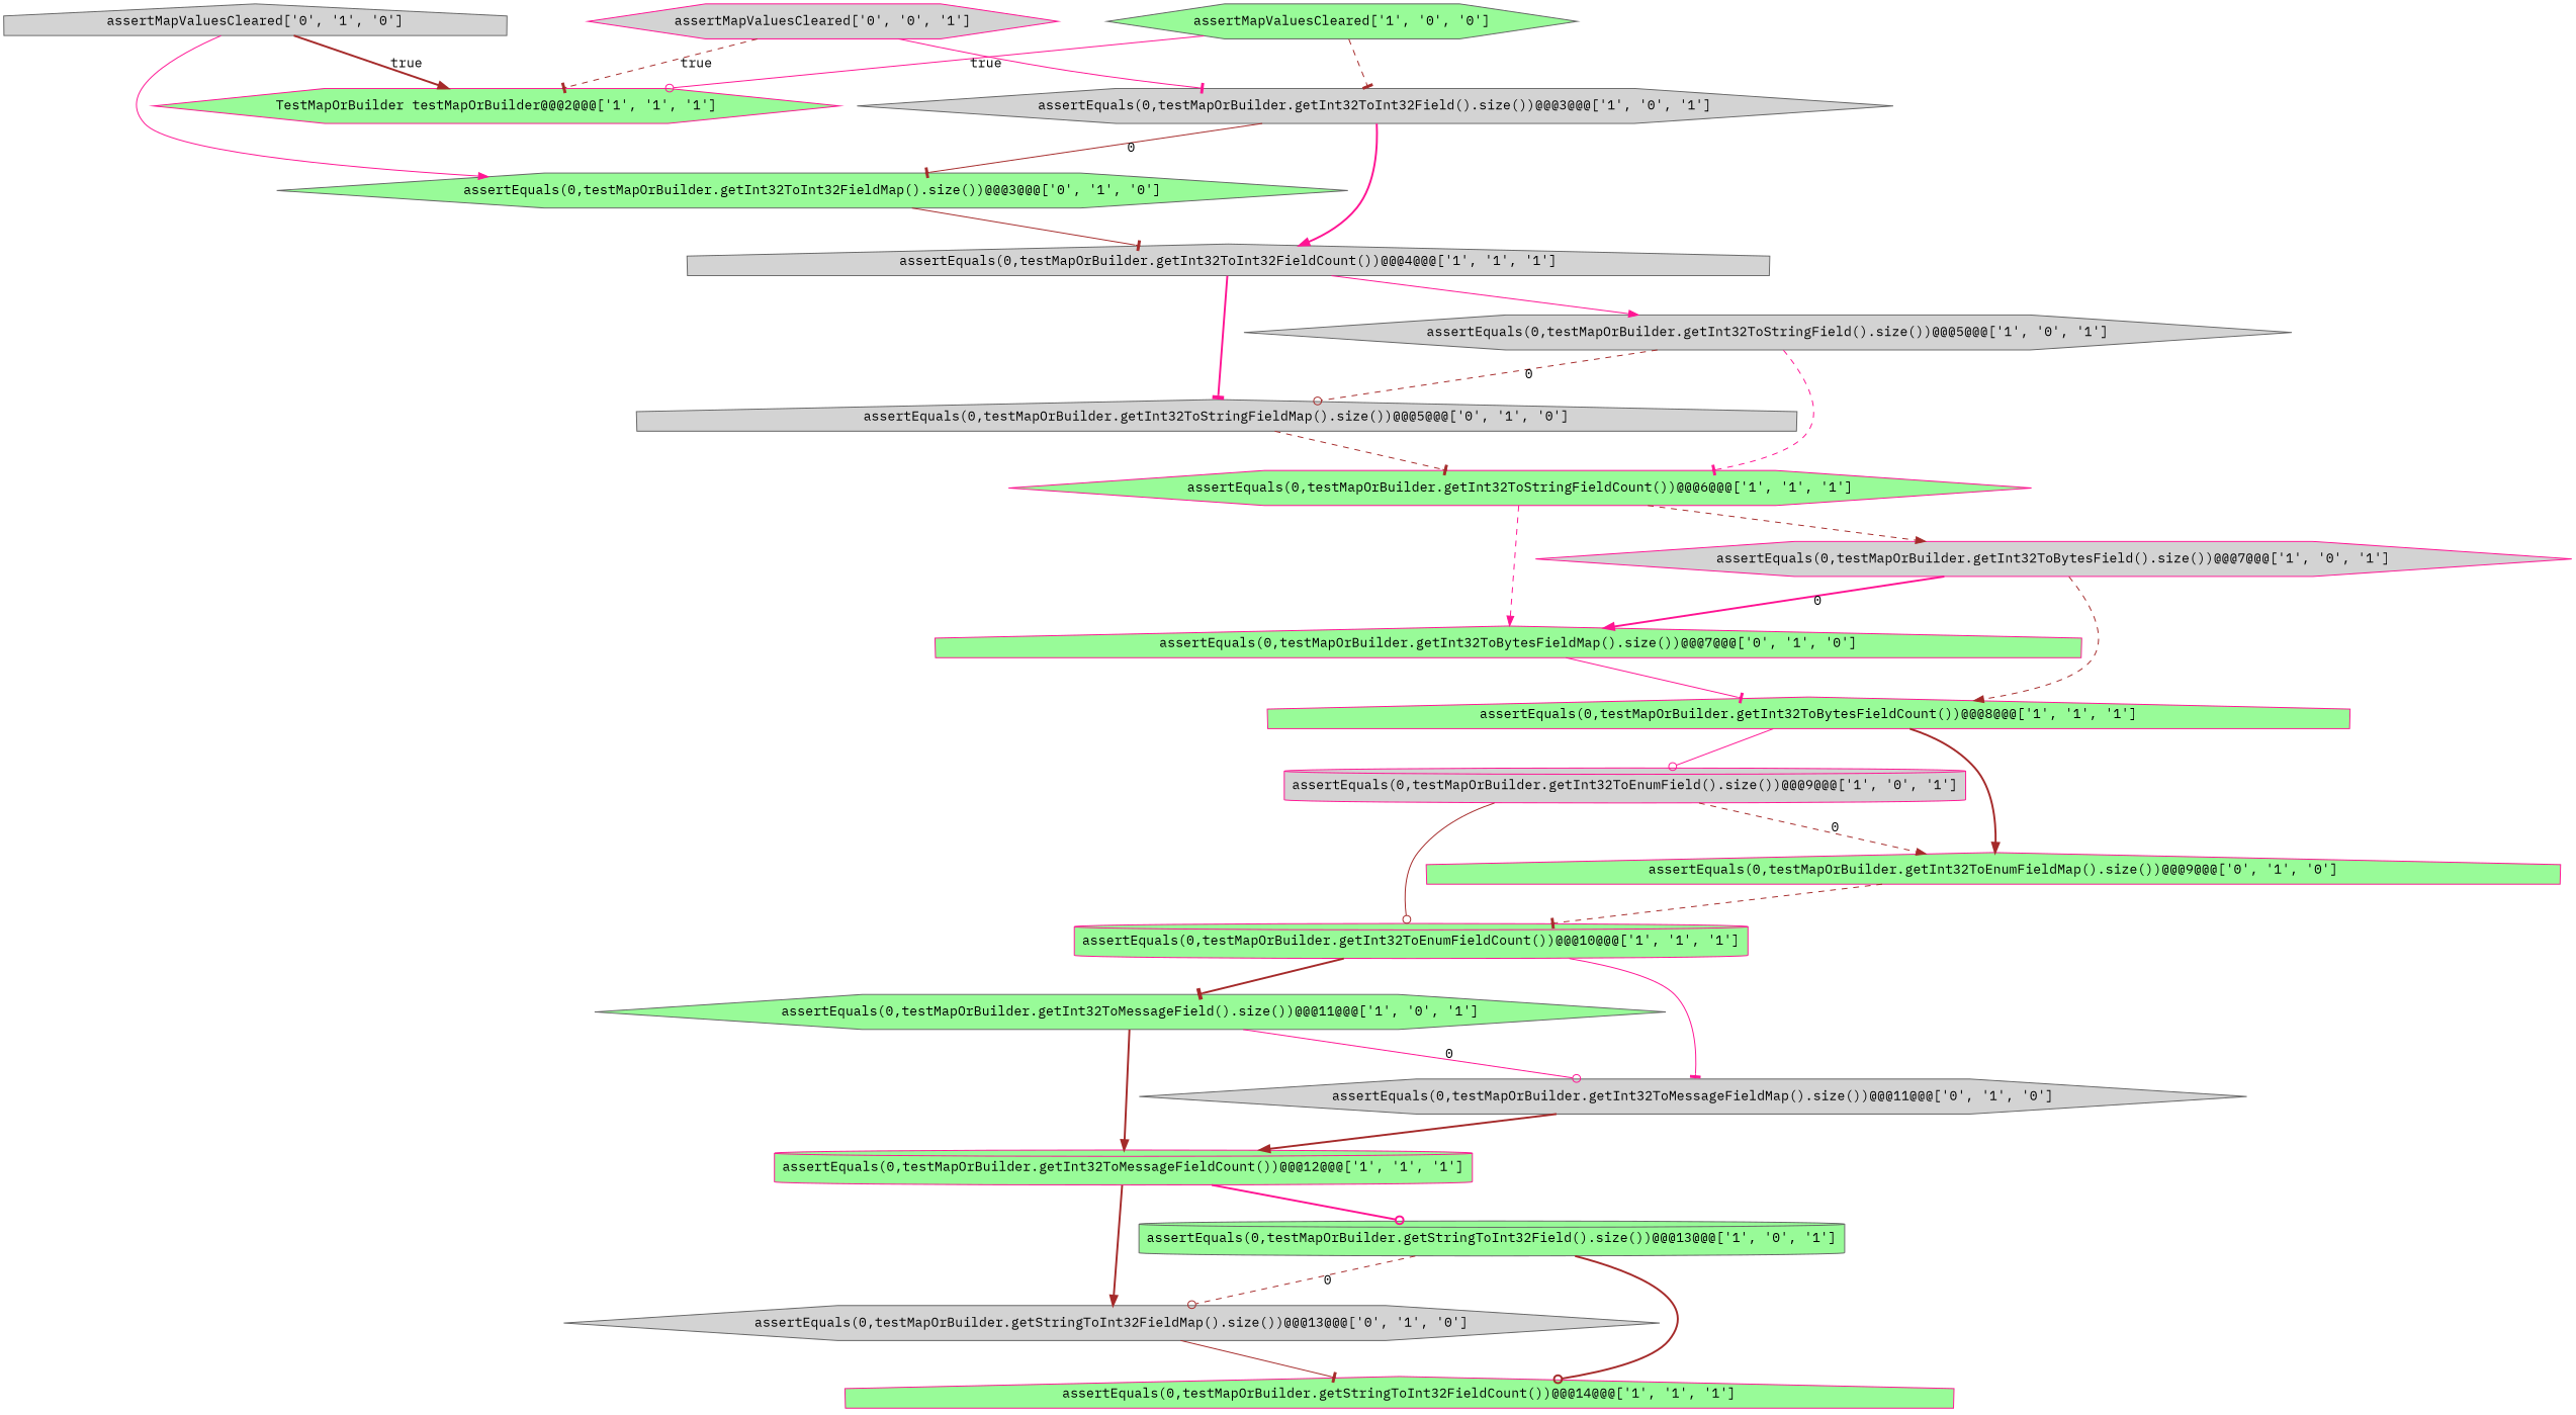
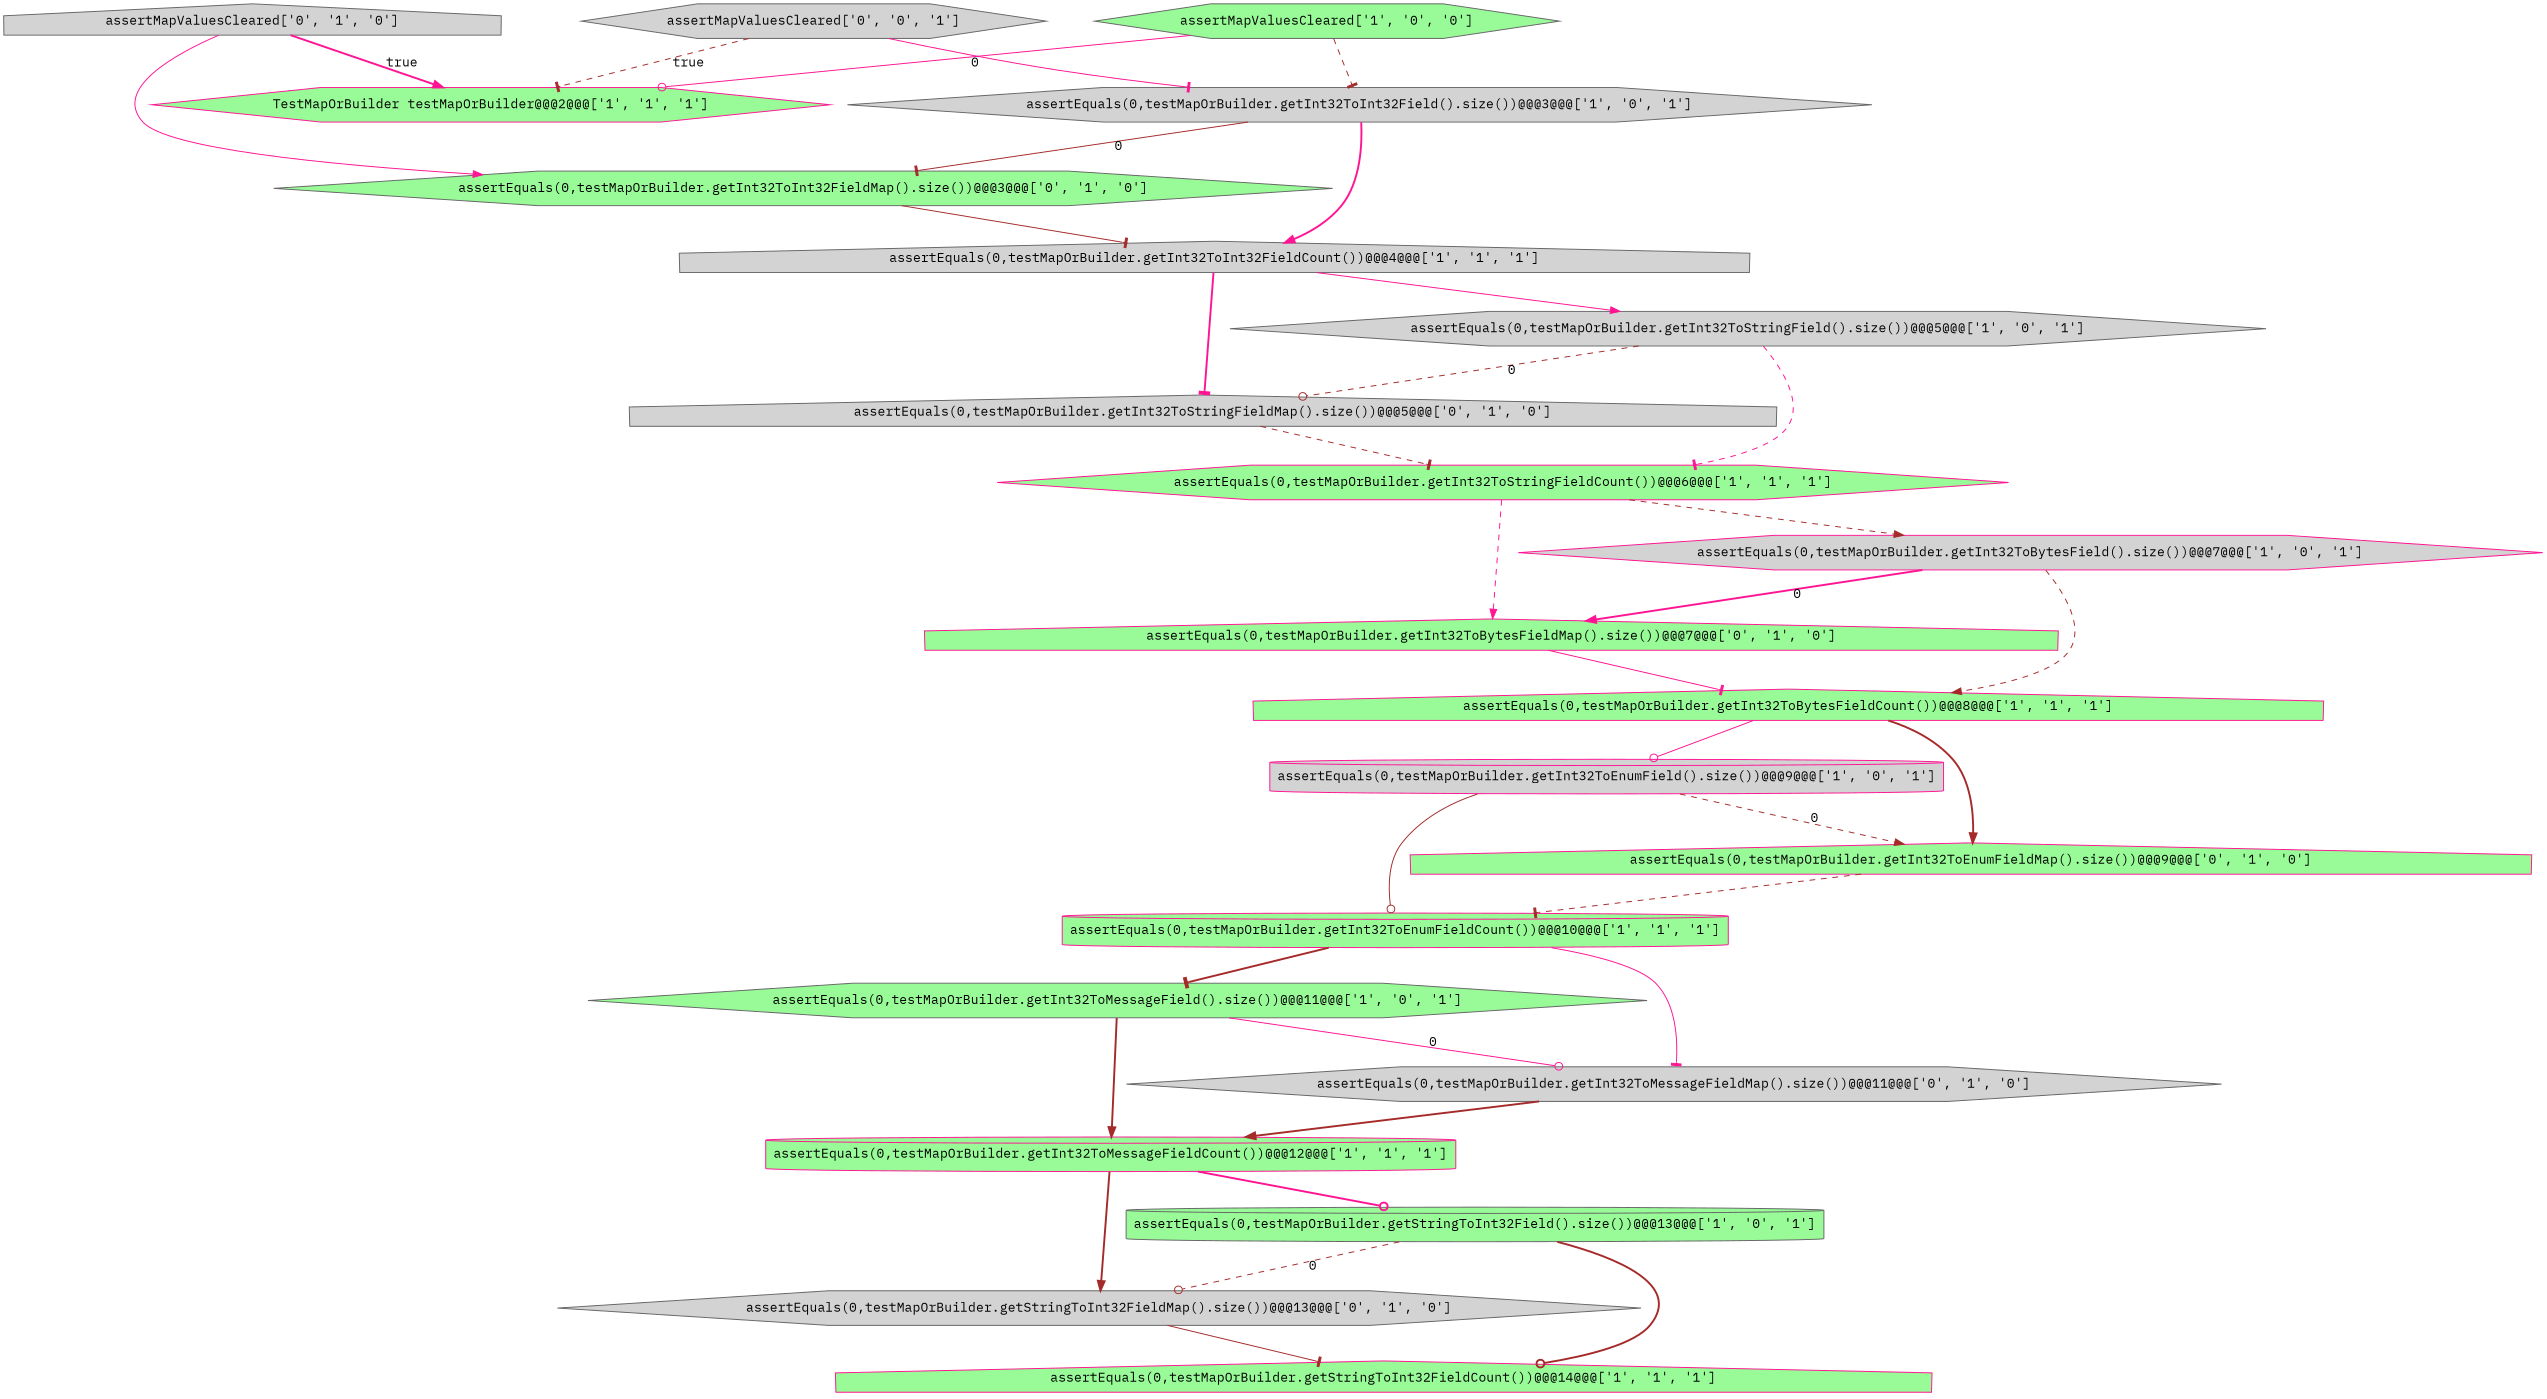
  digraph {
    fontname="IBM Plex Mono"
    node [color=gray40 fillcolor=palegreen fontname="IBM Plex Mono" shape=hexagon style=filled]
    edge [arrowhead=tee color=brown fontname="IBM Plex Mono" style=solid]
    n1 [fillcolor=lightgrey label="assertEquals(0,testMapOrBuilder.getStringToInt32FieldMap().size())@@@13@@@['0', '1', '0']"]
    n2 [color=deeppink label="assertEquals(0,testMapOrBuilder.getStringToInt32FieldCount())@@@14@@@['1', '1', '1']" shape=house]
    n3 [color=deeppink label="assertEquals(0,testMapOrBuilder.getInt32ToMessageFieldCount())@@@12@@@['1', '1', '1']" shape=cylinder]
    n4 [label="assertEquals(0,testMapOrBuilder.getStringToInt32Field().size())@@@13@@@['1', '0', '1']" shape=cylinder]
    n5 [color=deeppink label="assertEquals(0,testMapOrBuilder.getInt32ToBytesFieldCount())@@@8@@@['1', '1', '1']" shape=house]
    n6 [color=deeppink fillcolor=lightgrey label="assertEquals(0,testMapOrBuilder.getInt32ToEnumField().size())@@@9@@@['1', '0', '1']" shape=cylinder]
    n7 [color=deeppink label="assertEquals(0,testMapOrBuilder.getInt32ToEnumFieldMap().size())@@@9@@@['0', '1', '0']" shape=house]
    n8 [color=deeppink label="assertEquals(0,testMapOrBuilder.getInt32ToEnumFieldCount())@@@10@@@['1', '1', '1']" shape=cylinder]
    n9 [label="assertEquals(0,testMapOrBuilder.getInt32ToMessageField().size())@@@11@@@['1', '0', '1']"]
    n10 [fillcolor=lightgrey label="assertEquals(0,testMapOrBuilder.getInt32ToMessageFieldMap().size())@@@11@@@['0', '1', '0']"]
    n11 [fillcolor=lightgrey label="assertEquals(0,testMapOrBuilder.getInt32ToStringFieldMap().size())@@@5@@@['0', '1', '0']" shape=house]
    n12 [color=deeppink label="assertEquals(0,testMapOrBuilder.getInt32ToStringFieldCount())@@@6@@@['1', '1', '1']"]
    n13 [color=deeppink label="assertEquals(0,testMapOrBuilder.getInt32ToBytesFieldMap().size())@@@7@@@['0', '1', '0']" shape=house]
    n14 [color=deeppink fillcolor=lightgrey label="assertEquals(0,testMapOrBuilder.getInt32ToBytesField().size())@@@7@@@['1', '0', '1']"]
    n15 [label="assertMapValuesCleared['1', '0', '0']"]
    n16 [fillcolor=lightgrey label="assertEquals(0,testMapOrBuilder.getInt32ToInt32Field().size())@@@3@@@['1', '0', '1']"]
    n17 [color=deeppink label="TestMapOrBuilder testMapOrBuilder@@@2@@@['1', '1', '1']"]
    n18 [label="assertEquals(0,testMapOrBuilder.getInt32ToInt32FieldMap().size())@@@3@@@['0', '1', '0']"]
    n19 [fillcolor=lightgrey label="assertEquals(0,testMapOrBuilder.getInt32ToInt32FieldCount())@@@4@@@['1', '1', '1']" shape=house]
    n20 [fillcolor=lightgrey label="assertEquals(0,testMapOrBuilder.getInt32ToStringField().size())@@@5@@@['1', '0', '1']"]
    n21 [fillcolor=lightgrey label="assertMapValuesCleared['0', '1', '0']" shape=house]
-   n22 [color=deeppink fillcolor=lightgrey label="assertMapValuesCleared['0', '0', '1']"]
+   n22 [fillcolor=lightgrey label="assertMapValuesCleared['0', '0', '1']"]
    n1 -> n2
    n3 -> n1 [arrowhead=normal style=bold]
    n3 -> n4 [arrowhead=odot color=deeppink style=bold]
    n4 -> n1 [arrowhead=odot label=0 style=dashed]
    n4 -> n2 [arrowhead=odot style=bold]
    n5 -> n6 [arrowhead=odot color=deeppink]
    n5 -> n7 [arrowhead=normal style=bold]
    n6 -> n7 [arrowhead=normal label=0 style=dashed]
    n6 -> n8 [arrowhead=odot]
    n7 -> n8 [style=dashed]
    n8 -> n9 [style=bold]
    n8 -> n10 [color=deeppink]
    n9 -> n3 [arrowhead=normal style=bold]
    n9 -> n10 [arrowhead=odot color=deeppink label=0]
    n10 -> n3 [arrowhead=normal style=bold]
    n11 -> n12 [style=dashed]
    n12 -> n13 [arrowhead=normal color=deeppink style=dashed]
    n12 -> n14 [arrowhead=normal style=dashed]
    n13 -> n5 [color=deeppink]
    n14 -> n5 [arrowhead=normal style=dashed]
    n14 -> n13 [arrowhead=normal color=deeppink label=0 style=bold]
    n15 -> n16 [style=dashed]
-   n15 -> n17 [arrowhead=odot color=deeppink label=true]
+   n15 -> n17 [arrowhead=odot color=deeppink label=0]
    n16 -> n18 [label=0]
    n16 -> n19 [arrowhead=normal color=deeppink style=bold]
    n18 -> n19
    n19 -> n11 [color=deeppink style=bold]
    n19 -> n20 [arrowhead=normal color=deeppink]
    n20 -> n11 [arrowhead=odot label=0 style=dashed]
    n20 -> n12 [color=deeppink style=dashed]
-   n21 -> n17 [arrowhead=normal label=true style=bold]
+   n21 -> n17 [arrowhead=normal color=deeppink label=true style=bold]
    n21 -> n18 [arrowhead=normal color=deeppink]
    n22 -> n16 [color=deeppink]
    n22 -> n17 [label=true style=dashed]
  }
